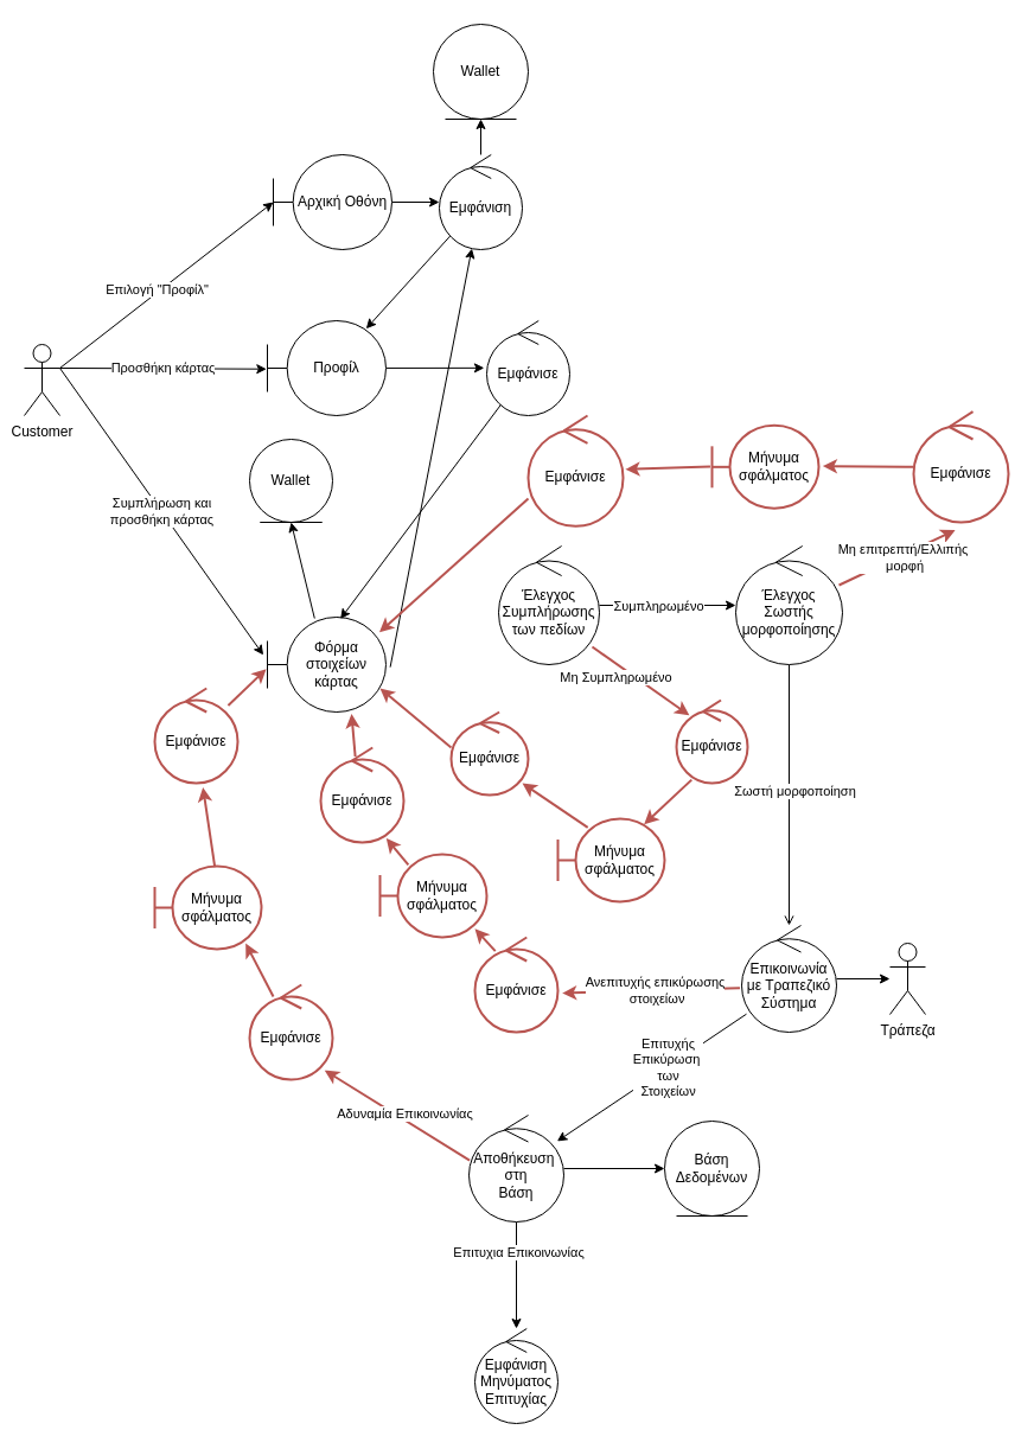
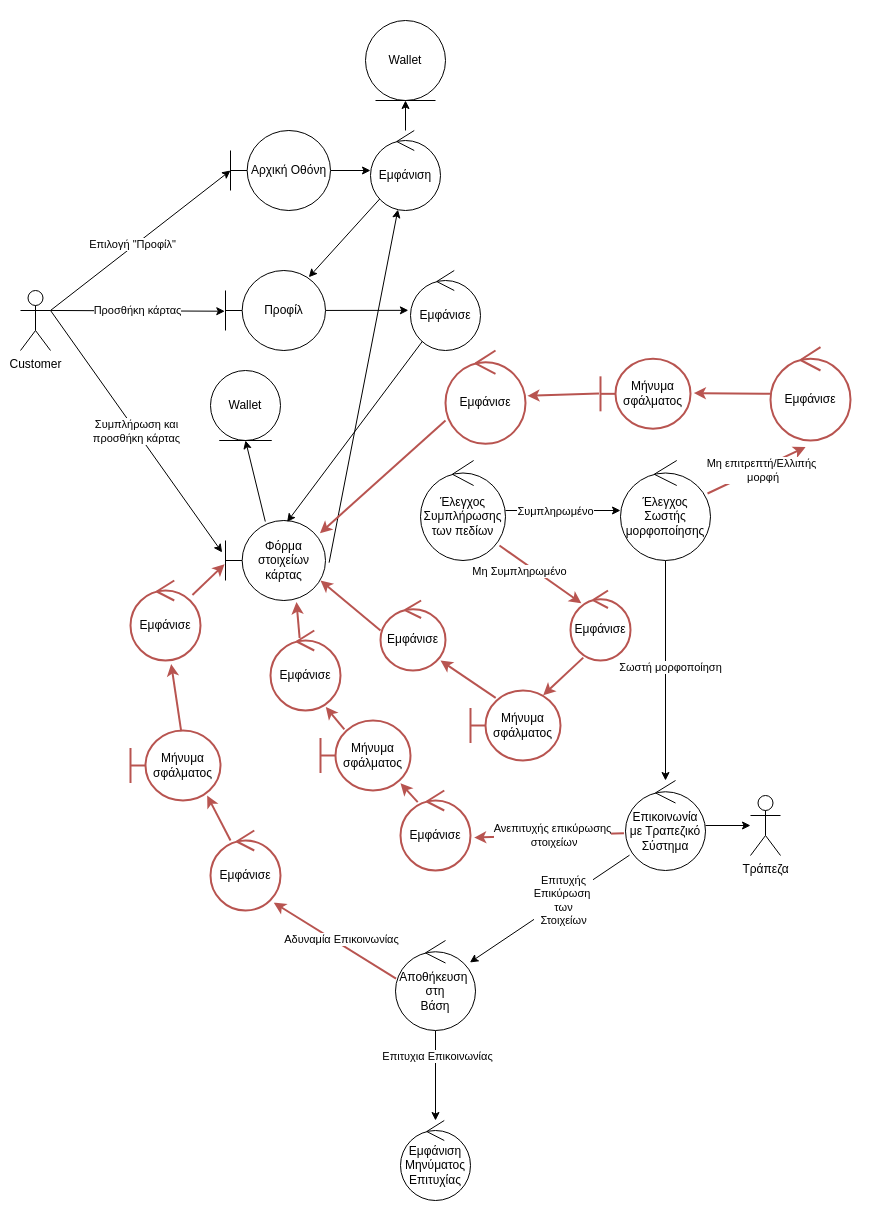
  <mxCell id="0" />
  <mxCell id="1" parent="0" />
  <mxCell id="2" value="" style="edgeStyle=none;html=1;exitX=1;exitY=0.333;exitDx=0;exitDy=0;exitPerimeter=0;entryX=0;entryY=0.5;entryDx=0;entryDy=0;entryPerimeter=0;" parent="1" source="6" target="8" edge="1"><mxGeometry relative="1" as="geometry" /></mxCell>
  <mxCell id="3" value="Επιλογή &quot;Προφίλ&quot;" style="edgeLabel;html=1;align=center;verticalAlign=middle;resizable=0;points=[];" parent="2" vertex="1" connectable="0"><mxGeometry x="-0.6" y="1" relative="1" as="geometry"><mxPoint x="46" y="-37" as="offset" /></mxGeometry></mxCell>
  <mxCell id="4" value="Προσθήκη κάρτας" style="edgeStyle=none;html=1;exitX=1;exitY=0.333;exitDx=0;exitDy=0;exitPerimeter=0;entryX=-0.007;entryY=0.509;entryDx=0;entryDy=0;entryPerimeter=0;" parent="1" source="6" target="10" edge="1"><mxGeometry relative="1" as="geometry" /></mxCell>
  <mxCell id="5" value="Συμπλήρωση και&lt;br&gt;προσθήκη κάρτας" style="edgeStyle=none;html=1;exitX=1;exitY=0.333;exitDx=0;exitDy=0;exitPerimeter=0;entryX=-0.034;entryY=0.399;entryDx=0;entryDy=0;entryPerimeter=0;" parent="1" source="6" target="35" edge="1"><mxGeometry relative="1" as="geometry"><mxPoint x="570" y="580" as="targetPoint" /></mxGeometry></mxCell>
  <mxCell id="6" value="Customer" style="shape=umlActor;verticalLabelPosition=bottom;verticalAlign=top;html=1;" parent="1" vertex="1"><mxGeometry x="20" y="290" width="30" height="60" as="geometry" /></mxCell>
  <mxCell id="7" style="edgeStyle=none;html=1;" parent="1" source="8" target="13" edge="1"><mxGeometry relative="1" as="geometry" /></mxCell>
  <mxCell id="8" value="Αρχική Οθόνη" style="shape=umlBoundary;whiteSpace=wrap;html=1;" parent="1" vertex="1"><mxGeometry x="230" y="130" width="100" height="80" as="geometry" /></mxCell>
  <mxCell id="9" style="edgeStyle=none;html=1;entryX=-0.03;entryY=0.498;entryDx=0;entryDy=0;entryPerimeter=0;" parent="1" source="10" target="37" edge="1"><mxGeometry relative="1" as="geometry"><mxPoint x="560" y="470" as="targetPoint" /></mxGeometry></mxCell>
  <mxCell id="10" value="Προφίλ" style="shape=umlBoundary;whiteSpace=wrap;html=1;" parent="1" vertex="1"><mxGeometry x="225" y="270" width="100" height="80" as="geometry" /></mxCell>
  <mxCell id="11" style="edgeStyle=none;html=1;entryX=0.833;entryY=0.084;entryDx=0;entryDy=0;entryPerimeter=0;" parent="1" source="13" target="10" edge="1"><mxGeometry relative="1" as="geometry"><mxPoint x="400" y="240" as="targetPoint" /></mxGeometry></mxCell>
  <mxCell id="12" value="" style="edgeStyle=none;html=1;" parent="1" source="13" target="33" edge="1"><mxGeometry relative="1" as="geometry" /></mxCell>
  <mxCell id="13" value="Εμφάνιση" style="ellipse;shape=umlControl;whiteSpace=wrap;html=1;" parent="1" vertex="1"><mxGeometry x="370" y="130" width="70" height="80" as="geometry" /></mxCell>
  <mxCell id="14" style="edgeStyle=none;html=1;entryX=0.5;entryY=1;entryDx=0;entryDy=0;exitX=0.398;exitY=0.013;exitDx=0;exitDy=0;exitPerimeter=0;" parent="1" source="35" target="15" edge="1"><mxGeometry relative="1" as="geometry"><mxPoint x="625" y="620" as="sourcePoint" /></mxGeometry></mxCell>
  <mxCell id="15" value="Wallet" style="ellipse;shape=umlEntity;whiteSpace=wrap;html=1;" parent="1" vertex="1"><mxGeometry x="210" y="370" width="70" height="70" as="geometry" /></mxCell>
- <mxCell id="16" style="edgeStyle=none;html=1;endArrow=open;" parent="1" source="18" target="22" edge="1"><mxGeometry relative="1" as="geometry" /></mxCell>
+ <mxCell id="16" style="edgeStyle=none;html=1;" parent="1" source="18" target="22" edge="1"><mxGeometry relative="1" as="geometry" /></mxCell>
  <mxCell id="17" value="Σωστή μορφοποίηση" style="edgeLabel;html=1;align=center;verticalAlign=middle;resizable=0;points=[];" parent="16" vertex="1" connectable="0"><mxGeometry x="-0.6" relative="1" as="geometry"><mxPoint x="4" y="62" as="offset" /></mxGeometry></mxCell>
  <mxCell id="18" value="Έλεγχος Σωστής μορφοποίησης" style="ellipse;shape=umlControl;whiteSpace=wrap;html=1;" parent="1" vertex="1"><mxGeometry x="620" y="460" width="90" height="100" as="geometry" /></mxCell>
  <mxCell id="19" style="edgeStyle=none;html=1;" parent="1" source="22" target="23" edge="1"><mxGeometry relative="1" as="geometry"><mxPoint x="315" y="966.67" as="targetPoint" /></mxGeometry></mxCell>
  <mxCell id="20" style="edgeStyle=none;html=1;exitX=0.05;exitY=0.83;exitDx=0;exitDy=0;exitPerimeter=0;" parent="1" source="22" target="29" edge="1"><mxGeometry relative="1" as="geometry" /></mxCell>
  <mxCell id="21" value="Επιτυχής&lt;br&gt;Επικύρωση&amp;nbsp;&lt;br&gt;των&lt;br&gt;Στοιχείων" style="edgeLabel;html=1;align=center;verticalAlign=middle;resizable=0;points=[];" parent="20" connectable="0" vertex="1"><mxGeometry x="-0.325" relative="1" as="geometry"><mxPoint x="-13" y="9" as="offset" /></mxGeometry></mxCell>
  <mxCell id="22" value="Επικοινωνία με Τραπεζικό Σύστημα" style="ellipse;shape=umlControl;whiteSpace=wrap;html=1;" parent="1" vertex="1"><mxGeometry x="625" y="780" width="80" height="90" as="geometry" /></mxCell>
  <mxCell id="23" value="Τράπεζα" style="shape=umlActor;verticalLabelPosition=bottom;verticalAlign=top;html=1;" parent="1" vertex="1"><mxGeometry x="750" y="795" width="30" height="60" as="geometry" /></mxCell>
- <mxCell id="24" style="edgeStyle=none;html=1;" parent="1" source="29" target="30" edge="1"><mxGeometry relative="1" as="geometry" /></mxCell>
  <mxCell id="25" value="" style="edgeStyle=none;html=1;" parent="1" source="29" target="31" edge="1"><mxGeometry relative="1" as="geometry" /></mxCell>
  <mxCell id="26" value="Επιτυχια Επικοινωνίας" style="edgeLabel;html=1;align=center;verticalAlign=middle;resizable=0;points=[];" vertex="1" connectable="0" parent="25"><mxGeometry x="-0.435" y="1" relative="1" as="geometry"><mxPoint as="offset" /></mxGeometry></mxCell>
  <mxCell id="27" style="edgeStyle=none;html=1;entryX=0.904;entryY=0.902;entryDx=0;entryDy=0;entryPerimeter=0;strokeColor=#B85450;strokeWidth=2;exitX=0.007;exitY=0.424;exitDx=0;exitDy=0;exitPerimeter=0;" parent="1" source="29" target="49" edge="1"><mxGeometry relative="1" as="geometry" /></mxCell>
  <mxCell id="28" value="Αδυναμία Επικοινωνίας" style="edgeLabel;html=1;align=center;verticalAlign=middle;resizable=0;points=[];" parent="27" vertex="1" connectable="0"><mxGeometry x="-0.458" y="1" relative="1" as="geometry"><mxPoint x="-21" y="-20" as="offset" /></mxGeometry></mxCell>
  <mxCell id="29" value="Αποθήκευση&amp;nbsp;&lt;br&gt;στη&lt;br&gt;Βάση" style="ellipse;shape=umlControl;whiteSpace=wrap;html=1;" parent="1" vertex="1"><mxGeometry x="395" y="940" width="80" height="90" as="geometry" /></mxCell>
- <mxCell id="30" value="Βάση Δεδομένων" style="ellipse;shape=umlEntity;whiteSpace=wrap;html=1;" parent="1" vertex="1"><mxGeometry x="560" y="945" width="80" height="80" as="geometry" /></mxCell>
  <mxCell id="31" value="Εμφάνιση Μηνύματος Επιτυχίας" style="ellipse;shape=umlControl;whiteSpace=wrap;html=1;" parent="1" vertex="1"><mxGeometry x="400" y="1120" width="70" height="80" as="geometry" /></mxCell>
  <mxCell id="32" style="edgeStyle=none;html=1;exitX=0.563;exitY=0.008;exitDx=0;exitDy=0;exitPerimeter=0;strokeColor=#B85450;entryX=0.581;entryY=1.044;entryDx=0;entryDy=0;entryPerimeter=0;strokeWidth=2;" parent="1" source="54" target="57" edge="1"><mxGeometry relative="1" as="geometry"><mxPoint x="320" y="620" as="sourcePoint" /><mxPoint x="400" y="620" as="targetPoint" /></mxGeometry></mxCell>
  <mxCell id="33" value="Wallet" style="ellipse;shape=umlEntity;whiteSpace=wrap;html=1;" parent="1" vertex="1"><mxGeometry x="365" y="20" width="80" height="80" as="geometry" /></mxCell>
  <mxCell id="34" style="edgeStyle=none;html=1;exitX=1.036;exitY=0.527;exitDx=0;exitDy=0;exitPerimeter=0;" parent="1" source="35" target="13" edge="1"><mxGeometry relative="1" as="geometry"><mxPoint x="610" y="690" as="targetPoint" /></mxGeometry></mxCell>
  <mxCell id="35" value="Φόρμα&lt;br&gt;στοιχείων κάρτας" style="shape=umlBoundary;whiteSpace=wrap;html=1;" parent="1" vertex="1"><mxGeometry x="225" y="520" width="100" height="80" as="geometry" /></mxCell>
  <mxCell id="36" style="edgeStyle=none;html=1;entryX=0.616;entryY=0.018;entryDx=0;entryDy=0;entryPerimeter=0;" parent="1" source="37" target="35" edge="1"><mxGeometry relative="1" as="geometry" /></mxCell>
  <mxCell id="37" value="Εμφάνισε" style="ellipse;shape=umlControl;whiteSpace=wrap;html=1;" parent="1" vertex="1"><mxGeometry x="410" y="270" width="70" height="80" as="geometry" /></mxCell>
  <mxCell id="38" value="Μήνυμα σφάλματος" style="shape=umlBoundary;whiteSpace=wrap;html=1;fillColor=none;strokeColor=#b85450;strokeWidth=2;" parent="1" vertex="1"><mxGeometry x="470" y="690" width="90" height="70" as="geometry" /></mxCell>
  <mxCell id="39" value="" style="edgeStyle=none;html=1;" parent="1" source="41" target="18" edge="1"><mxGeometry relative="1" as="geometry" /></mxCell>
  <mxCell id="40" value="Συμπληρωμένο" style="edgeLabel;html=1;align=center;verticalAlign=middle;resizable=0;points=[];rotation=0;" parent="39" vertex="1" connectable="0"><mxGeometry x="-0.455" y="-2" relative="1" as="geometry"><mxPoint x="18" y="-2" as="offset" /></mxGeometry></mxCell>
  <mxCell id="41" value="Έλεγχος Συμπλήρωσης των πεδίων" style="ellipse;shape=umlControl;whiteSpace=wrap;html=1;" parent="1" vertex="1"><mxGeometry x="420" y="460" width="85" height="100" as="geometry" /></mxCell>
  <mxCell id="42" style="edgeStyle=none;html=1;strokeWidth=2;fontSize=12;fillColor=none;strokeColor=#b85450;exitX=0.929;exitY=0.85;exitDx=0;exitDy=0;exitPerimeter=0;entryX=0.181;entryY=0.182;entryDx=0;entryDy=0;entryPerimeter=0;" parent="1" source="41" target="63" edge="1"><mxGeometry relative="1" as="geometry"><mxPoint x="640.005" y="946.67" as="sourcePoint" /><mxPoint x="608.66" y="1014.947" as="targetPoint" /><Array as="points" /></mxGeometry></mxCell>
  <mxCell id="43" value="Μη Συμπληρωμένο" style="edgeLabel;html=1;align=center;verticalAlign=middle;resizable=0;points=[];rotation=0;" parent="42" connectable="0" vertex="1"><mxGeometry x="-0.554" y="-1" relative="1" as="geometry"><mxPoint x="2" y="12" as="offset" /></mxGeometry></mxCell>
  <mxCell id="44" style="edgeStyle=none;html=1;strokeWidth=2;fontSize=12;fillColor=none;strokeColor=#b85450;exitX=0.213;exitY=0.959;exitDx=0;exitDy=0;exitPerimeter=0;entryX=0.808;entryY=0.067;entryDx=0;entryDy=0;entryPerimeter=0;" parent="1" source="63" target="38" edge="1"><mxGeometry relative="1" as="geometry"><mxPoint x="650.34" y="1060.958" as="sourcePoint" /><mxPoint x="720" y="1054" as="targetPoint" /><Array as="points" /></mxGeometry></mxCell>
  <mxCell id="45" value="Εμφάνισε" style="ellipse;shape=umlControl;whiteSpace=wrap;html=1;fillColor=none;strokeColor=#b85450;strokeWidth=2;" parent="1" vertex="1"><mxGeometry x="380" y="600" width="65" height="70" as="geometry" /></mxCell>
  <mxCell id="46" style="edgeStyle=none;html=1;strokeWidth=2;fontSize=12;fillColor=none;strokeColor=#b85450;exitX=0.28;exitY=0.106;exitDx=0;exitDy=0;exitPerimeter=0;entryX=0.923;entryY=0.857;entryDx=0;entryDy=0;entryPerimeter=0;" parent="1" source="38" target="45" edge="1"><mxGeometry relative="1" as="geometry"><mxPoint x="748.38" y="990.03" as="sourcePoint" /><mxPoint x="770" y="950" as="targetPoint" /><Array as="points" /></mxGeometry></mxCell>
  <mxCell id="47" style="edgeStyle=none;html=1;strokeWidth=2;fontSize=12;fillColor=none;strokeColor=#b85450;entryX=0.95;entryY=0.75;entryDx=0;entryDy=0;entryPerimeter=0;exitX=0;exitY=0.429;exitDx=0;exitDy=0;exitPerimeter=0;" parent="1" source="45" target="35" edge="1"><mxGeometry relative="1" as="geometry"><mxPoint x="670" y="970.03" as="sourcePoint" /><mxPoint x="741.62" y="966.67" as="targetPoint" /><Array as="points" /></mxGeometry></mxCell>
  <mxCell id="48" style="edgeStyle=none;html=1;entryX=0.852;entryY=0.929;entryDx=0;entryDy=0;entryPerimeter=0;strokeColor=#B85450;exitX=0.286;exitY=0.125;exitDx=0;exitDy=0;exitPerimeter=0;strokeWidth=2;" parent="1" source="49" target="54" edge="1"><mxGeometry relative="1" as="geometry"><mxPoint x="140" y="650" as="sourcePoint" /><mxPoint x="232.934" y="636.033" as="targetPoint" /></mxGeometry></mxCell>
  <mxCell id="49" value="Εμφάνισε" style="ellipse;shape=umlControl;whiteSpace=wrap;html=1;fillColor=none;strokeColor=#b85450;strokeWidth=2;" parent="1" vertex="1"><mxGeometry x="210" y="830" width="70" height="80" as="geometry" /></mxCell>
  <mxCell id="50" style="edgeStyle=none;html=1;strokeWidth=2;fontSize=12;fillColor=none;strokeColor=#b85450;exitX=0.967;exitY=0.33;exitDx=0;exitDy=0;exitPerimeter=0;entryX=0.438;entryY=1.071;entryDx=0;entryDy=0;entryPerimeter=0;" parent="1" source="18" target="65" edge="1"><mxGeometry relative="1" as="geometry"><mxPoint x="390" y="770" as="sourcePoint" /><mxPoint x="410" y="1050" as="targetPoint" /><Array as="points" /></mxGeometry></mxCell>
  <mxCell id="51" value="Μη επιτρεπτή/Ελλιπής&lt;br&gt;&amp;nbsp;μορφή" style="edgeLabel;html=1;align=center;verticalAlign=middle;resizable=0;points=[];rotation=0;" parent="50" connectable="0" vertex="1"><mxGeometry x="-0.554" y="-1" relative="1" as="geometry"><mxPoint x="31" y="-14" as="offset" /></mxGeometry></mxCell>
  <mxCell id="52" style="edgeStyle=none;html=1;strokeWidth=2;fontSize=12;fillColor=none;strokeColor=#b85450;exitX=-0.019;exitY=0.585;exitDx=0;exitDy=0;exitPerimeter=0;entryX=1.052;entryY=0.589;entryDx=0;entryDy=0;entryPerimeter=0;" parent="1" source="22" target="55" edge="1"><mxGeometry relative="1" as="geometry"><mxPoint x="264.42" y="856.67" as="sourcePoint" /><mxPoint x="230" y="740" as="targetPoint" /><Array as="points" /></mxGeometry></mxCell>
  <mxCell id="53" value="Ανεπιτυχής επικύρωσης&lt;br&gt;&amp;nbsp;στοιχείων" style="edgeLabel;html=1;align=center;verticalAlign=middle;resizable=0;points=[];" parent="52" vertex="1" connectable="0"><mxGeometry x="-0.191" y="-4" relative="1" as="geometry"><mxPoint x="-11" y="4" as="offset" /></mxGeometry></mxCell>
  <mxCell id="54" value="Μήνυμα σφάλματος" style="shape=umlBoundary;whiteSpace=wrap;html=1;fillColor=none;strokeColor=#b85450;strokeWidth=2;" parent="1" vertex="1"><mxGeometry x="130" y="730" width="90" height="70" as="geometry" /></mxCell>
  <mxCell id="55" value="Εμφάνισε" style="ellipse;shape=umlControl;whiteSpace=wrap;html=1;fillColor=none;strokeColor=#b85450;strokeWidth=2;" parent="1" vertex="1"><mxGeometry x="400" y="790" width="70" height="80" as="geometry" /></mxCell>
  <mxCell id="56" style="edgeStyle=none;html=1;entryX=-0.009;entryY=0.546;entryDx=0;entryDy=0;entryPerimeter=0;strokeColor=#B85450;strokeWidth=2;" parent="1" source="57" target="35" edge="1"><mxGeometry relative="1" as="geometry" /></mxCell>
  <mxCell id="57" value="Εμφάνισε" style="ellipse;shape=umlControl;whiteSpace=wrap;html=1;fillColor=none;strokeColor=#b85450;strokeWidth=2;" parent="1" vertex="1"><mxGeometry x="130" y="580" width="70" height="80" as="geometry" /></mxCell>
  <mxCell id="58" style="edgeStyle=none;html=1;exitX=0.265;exitY=0.128;exitDx=0;exitDy=0;exitPerimeter=0;strokeColor=#B85450;entryX=0.79;entryY=0.957;entryDx=0;entryDy=0;entryPerimeter=0;strokeWidth=2;" parent="1" source="60" target="62" edge="1"><mxGeometry relative="1" as="geometry"><mxPoint x="481.98" y="709.48" as="sourcePoint" /><mxPoint x="561.98" y="709.48" as="targetPoint" /></mxGeometry></mxCell>
  <mxCell id="59" style="edgeStyle=none;html=1;strokeColor=#B85450;exitX=0.246;exitY=0.145;exitDx=0;exitDy=0;exitPerimeter=0;entryX=0.889;entryY=0.897;entryDx=0;entryDy=0;entryPerimeter=0;strokeWidth=2;" parent="1" source="55" target="60" edge="1"><mxGeometry relative="1" as="geometry"><mxPoint x="300" y="750.52" as="sourcePoint" /><mxPoint x="330" y="704" as="targetPoint" /></mxGeometry></mxCell>
  <mxCell id="60" value="Μήνυμα σφάλματος" style="shape=umlBoundary;whiteSpace=wrap;html=1;fillColor=none;strokeColor=#b85450;strokeWidth=2;" parent="1" vertex="1"><mxGeometry x="320" y="720" width="90" height="70" as="geometry" /></mxCell>
  <mxCell id="61" style="edgeStyle=none;html=1;entryX=0.71;entryY=1.02;entryDx=0;entryDy=0;entryPerimeter=0;strokeColor=#B85450;strokeWidth=2;exitX=0.416;exitY=0.094;exitDx=0;exitDy=0;exitPerimeter=0;" parent="1" source="62" target="35" edge="1"><mxGeometry relative="1" as="geometry" /></mxCell>
  <mxCell id="62" value="Εμφάνισε" style="ellipse;shape=umlControl;whiteSpace=wrap;html=1;fillColor=none;strokeColor=#b85450;strokeWidth=2;" parent="1" vertex="1"><mxGeometry x="270" y="630" width="70" height="80" as="geometry" /></mxCell>
  <mxCell id="63" value="Εμφάνισε" style="ellipse;shape=umlControl;whiteSpace=wrap;html=1;fillColor=none;strokeColor=#b85450;strokeWidth=2;" parent="1" vertex="1"><mxGeometry x="570" y="590" width="60" height="70" as="geometry" /></mxCell>
  <mxCell id="64" style="edgeStyle=none;html=1;entryX=1.037;entryY=0.489;entryDx=0;entryDy=0;entryPerimeter=0;strokeColor=#B85450;strokeWidth=2;" parent="1" source="65" target="67" edge="1"><mxGeometry relative="1" as="geometry" /></mxCell>
  <mxCell id="65" value="Εμφάνισε" style="ellipse;shape=umlControl;whiteSpace=wrap;html=1;fillColor=none;strokeColor=#b85450;strokeWidth=2;" parent="1" vertex="1"><mxGeometry x="770" y="346.67" width="80" height="93.33" as="geometry" /></mxCell>
  <mxCell id="66" style="edgeStyle=none;html=1;entryX=1.024;entryY=0.486;entryDx=0;entryDy=0;entryPerimeter=0;strokeColor=#B85450;strokeWidth=2;exitX=-0.017;exitY=0.497;exitDx=0;exitDy=0;exitPerimeter=0;" parent="1" source="67" target="69" edge="1"><mxGeometry relative="1" as="geometry" /></mxCell>
  <mxCell id="67" value="Μήνυμα σφάλματος" style="shape=umlBoundary;whiteSpace=wrap;html=1;fillColor=none;strokeColor=#b85450;strokeWidth=2;" parent="1" vertex="1"><mxGeometry x="600" y="358.33" width="90" height="70" as="geometry" /></mxCell>
  <mxCell id="68" style="edgeStyle=none;html=1;entryX=0.945;entryY=0.158;entryDx=0;entryDy=0;entryPerimeter=0;strokeColor=#B85450;strokeWidth=2;exitX=0;exitY=0.75;exitDx=0;exitDy=0;exitPerimeter=0;" parent="1" source="69" target="35" edge="1"><mxGeometry relative="1" as="geometry" /></mxCell>
  <mxCell id="69" value="Εμφάνισε" style="ellipse;shape=umlControl;whiteSpace=wrap;html=1;fillColor=none;strokeColor=#b85450;strokeWidth=2;" parent="1" vertex="1"><mxGeometry x="445" y="350" width="80" height="93.33" as="geometry" /></mxCell>
